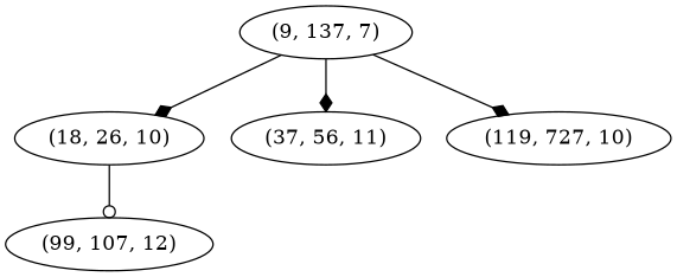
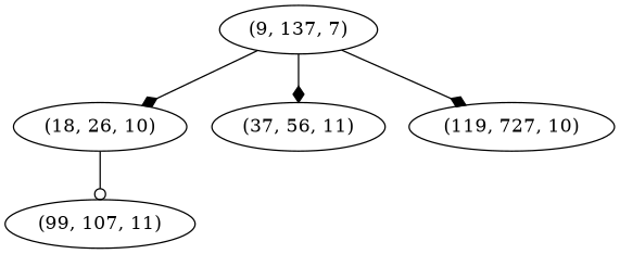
  digraph {
    edge [arrowhead=diamond]
    "(9, 137, 7)"
    "(18, 26, 10)"
    "(37, 56, 11)"
    n4 [label="(119, 727, 10)"]
-   "(99, 107, 12)"
+   "(99, 107, 12)" [label="(99, 107, 11)"]
    "(9, 137, 7)" -> "(18, 26, 10)"
    "(9, 137, 7)" -> "(37, 56, 11)"
    "(9, 137, 7)" -> n4
    "(18, 26, 10)" -> "(99, 107, 12)" [arrowhead=odot]
  }
